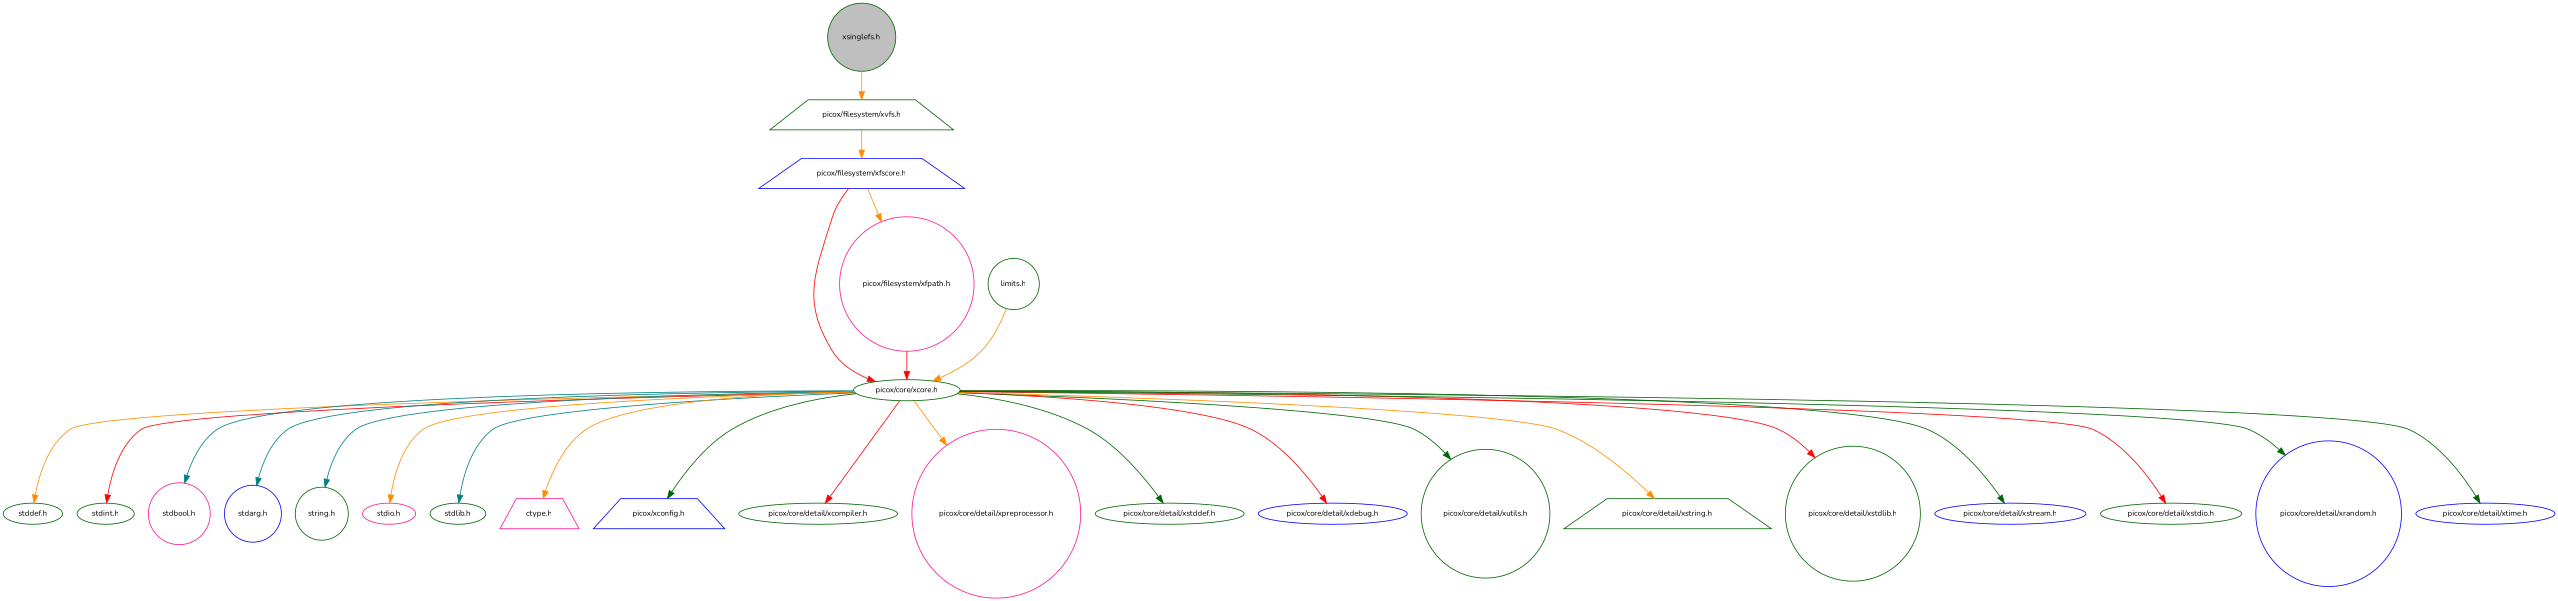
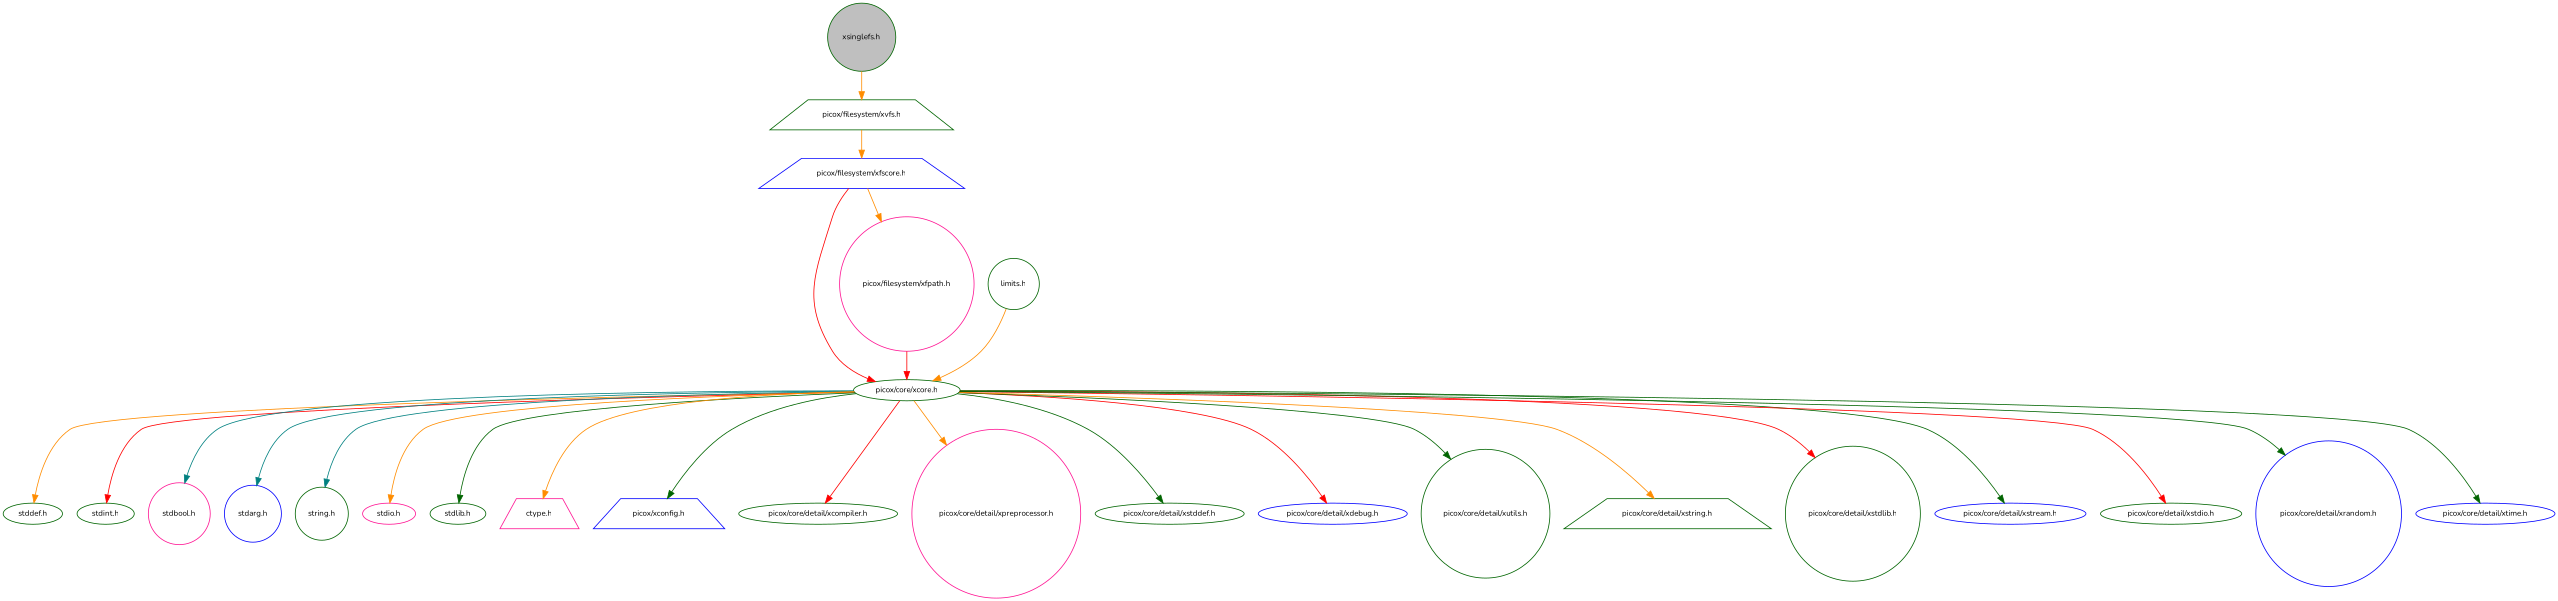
  digraph {
    fontname=Nunito
    node [color=darkgreen fillcolor=white fontname=Nunito fontsize=10 shape=ellipse style=filled]
    edge [color=darkorange fontname=Nunito fontsize=10 labelfontname=Helvetica labelfontsize=10 style=solid]
    n1 [fillcolor=grey75 fontcolor=black height=0.2 label="xsinglefs.h" shape=circle width=0.4]
    n2 [height=0.2 label="picox/filesystem/xvfs.h" shape=trapezium width=0.4]
    n3 [color=blue height=0.2 label="picox/filesystem/xfscore.h" shape=trapezium width=0.4]
    n4 [height=0.2 label="picox/core/xcore.h" width=0.4]
    n5 [color=deeppink height=0.2 label="picox/filesystem/xfpath.h" shape=circle width=0.4]
    n6 [height=0.2 label="stddef.h" width=0.4]
    n7 [height=0.2 label="stdint.h" width=0.4]
    n8 [color=deeppink height=0.2 label="stdbool.h" shape=circle width=0.4]
    n9 [color=blue height=0.2 label="stdarg.h" shape=circle width=0.4]
    n10 [height=0.2 label="string.h" shape=circle width=0.4]
    n11 [color=deeppink height=0.2 label="stdio.h" width=0.4]
    n12 [height=0.2 label="stdlib.h" width=0.4]
    n13 [color=deeppink height=0.2 label="ctype.h" shape=trapezium width=0.4]
    n14 [color=blue height=0.2 label="picox/xconfig.h" shape=trapezium width=0.4]
    n15 [height=0.2 label="picox/core/detail/xcompiler.h" width=0.4]
    n16 [color=deeppink height=0.2 label="picox/core/detail/xpreprocessor.h" shape=circle width=0.4]
    n17 [height=0.2 label="picox/core/detail/xstddef.h" width=0.4]
    n18 [color=blue height=0.2 label="picox/core/detail/xdebug.h" width=0.4]
    n19 [height=0.2 label="picox/core/detail/xutils.h" shape=circle width=0.4]
    n20 [height=0.2 label="picox/core/detail/xstring.h" shape=trapezium width=0.4]
    n21 [height=0.2 label="picox/core/detail/xstdlib.h" shape=circle width=0.4]
    n22 [color=blue height=0.2 label="picox/core/detail/xstream.h" width=0.4]
    n23 [height=0.2 label="picox/core/detail/xstdio.h" width=0.4]
    n24 [color=blue height=0.2 label="picox/core/detail/xrandom.h" shape=circle width=0.4]
    n25 [color=blue height=0.2 label="picox/core/detail/xtime.h" width=0.4]
    n26 [height=0.2 label="limits.h" shape=circle width=0.4]
    n1 -> n2
    n2 -> n3
    n3 -> n4 [color=red]
    n3 -> n5
    n4 -> n6
    n4 -> n7 [color=red]
    n4 -> n8 [color=teal]
    n4 -> n9 [color=teal]
    n4 -> n10 [color=teal]
    n4 -> n11
-   n4 -> n12 [color=teal]
+   n4 -> n12 [color=darkgreen]
    n4 -> n13
    n4 -> n14 [color=darkgreen]
    n4 -> n15 [color=red]
    n4 -> n16
    n4 -> n17 [color=darkgreen]
    n4 -> n18 [color=red]
    n4 -> n19 [color=darkgreen]
    n4 -> n20
    n4 -> n21 [color=red]
    n4 -> n22 [color=darkgreen]
    n4 -> n23 [color=red]
    n4 -> n24 [color=darkgreen]
    n4 -> n25 [color=darkgreen]
    n5 -> n4 [color=red]
    n26 -> n4
  }
